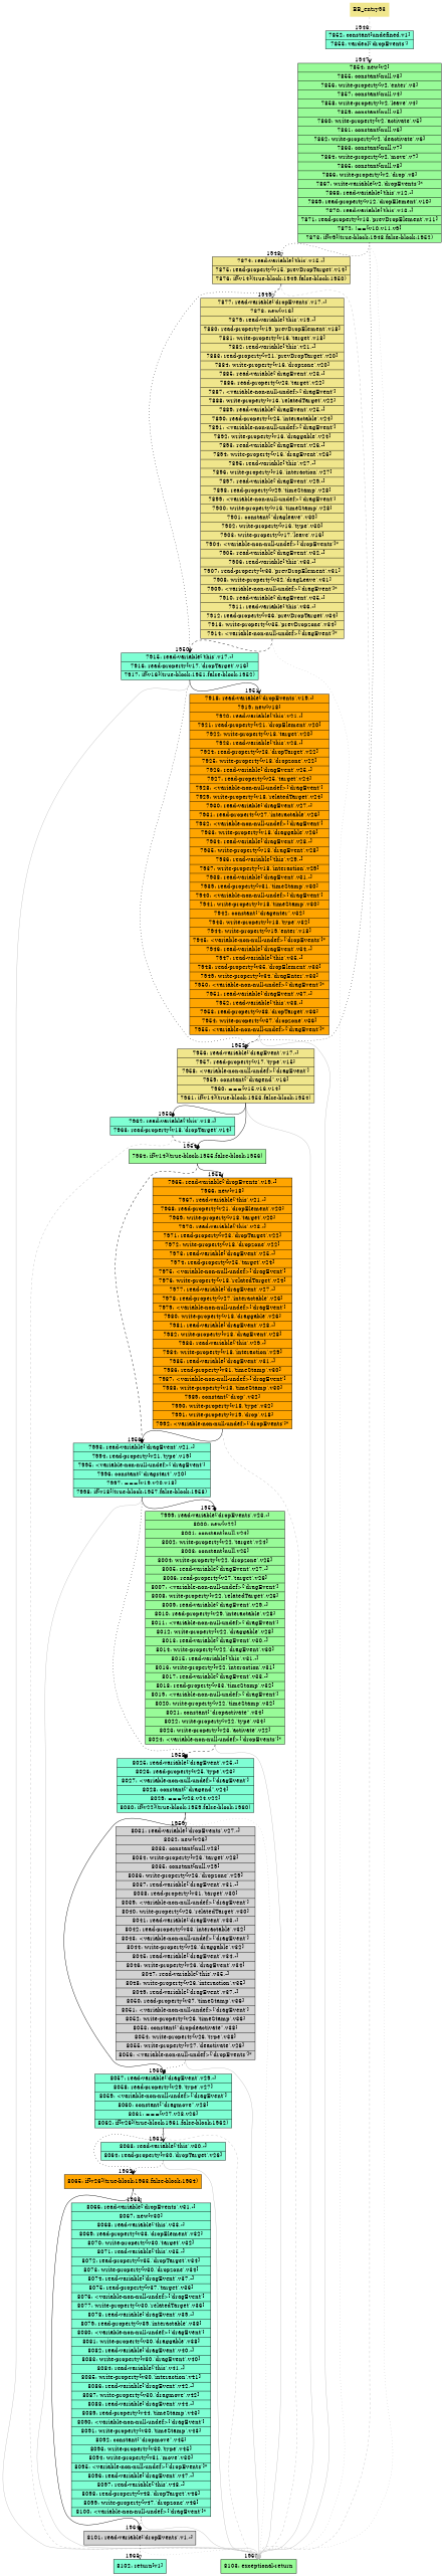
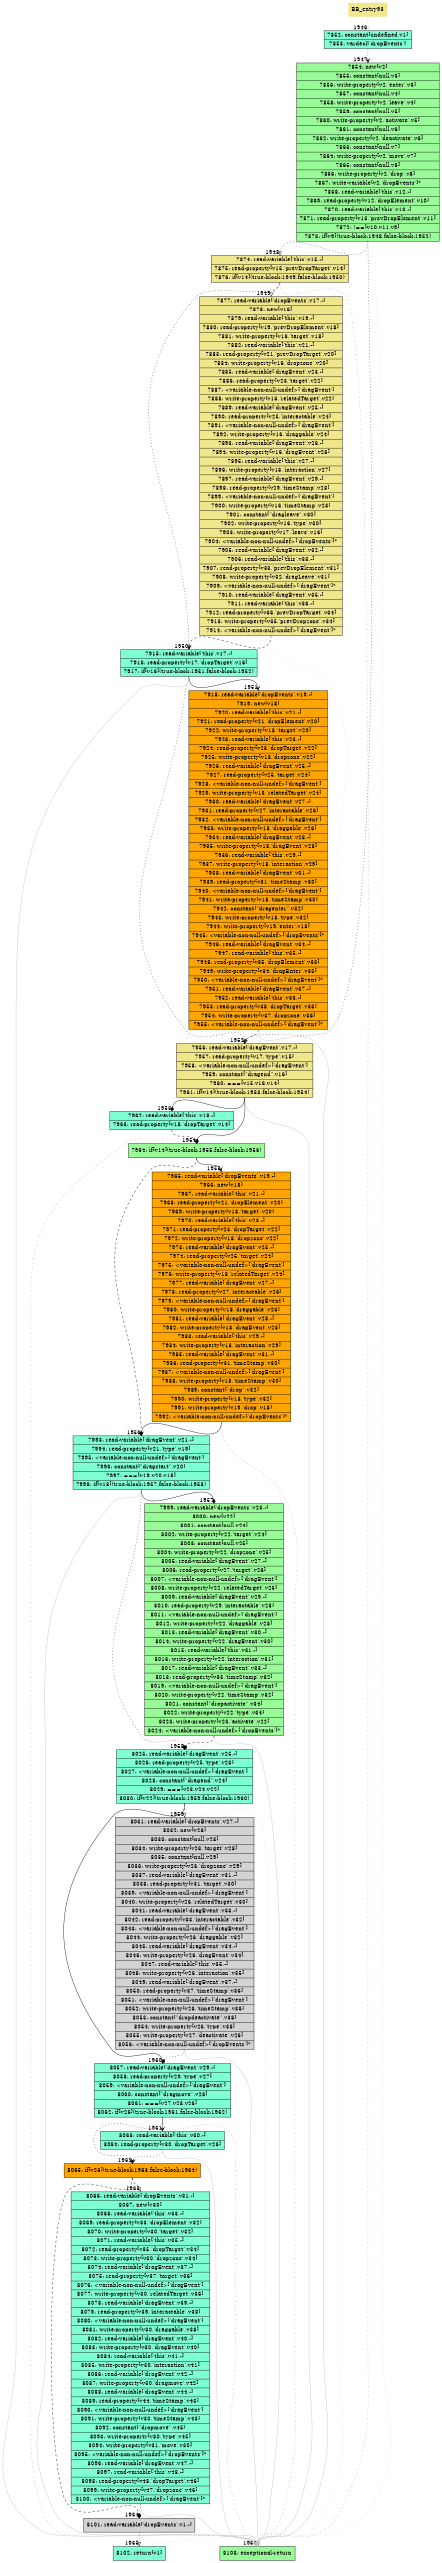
  digraph {
    rankdir=TD
    node [fillcolor=aquamarine shape=record style=filled]
    edge [arrowhead=onormal headport=n style=solid tailport=s]
    BB_entry93 [fillcolor=khaki shape=none]
    n2 [label="{7852: constant[undefined,v1]|7853: vardecl['dropEvents']}"]
    n3 [fillcolor=palegreen label="{7854: new[v2]|7855: constant[null,v3]|7856: write-property[v2,'enter',v3]|7857: constant[null,v4]|7858: write-property[v2,'leave',v4]|7859: constant[null,v5]|7860: write-property[v2,'activate',v5]|7861: constant[null,v6]|7862: write-property[v2,'deactivate',v6]|7863: constant[null,v7]|7864: write-property[v2,'move',v7]|7865: constant[null,v8]|7866: write-property[v2,'drop',v8]|7867: write-variable[v2,'dropEvents']*|7868: read-variable['this',v12,-]|7869: read-property[v12,'dropElement',v10]|7870: read-variable['this',v13,-]|7871: read-property[v13,'prevDropElement',v11]|7872: !==[v10,v11,v9]|7873: if[v9](true-block:1948,false-block:1952)}"]
    n4 [fillcolor=khaki label="{7874: read-variable['this',v15,-]|7875: read-property[v15,'prevDropTarget',v14]|7876: if[v14](true-block:1949,false-block:1950)}"]
    n5 [fillcolor=khaki label="{7956: read-variable['dragEvent',v17,-]|7957: read-property[v17,'type',v15]|7958: \<variable-non-null-undef\>['dragEvent']|7959: constant[\"dragend\",v16]|7960: ===[v15,v16,v14]|7961: if[v14](true-block:1953,false-block:1954)}"]
    n6 [fillcolor=palegreen label="{8103: exceptional-return}"]
    n7 [fillcolor=khaki label="{7877: read-variable['dropEvents',v17,-]|7878: new[v16]|7879: read-variable['this',v19,-]|7880: read-property[v19,'prevDropElement',v18]|7881: write-property[v16,'target',v18]|7882: read-variable['this',v21,-]|7883: read-property[v21,'prevDropTarget',v20]|7884: write-property[v16,'dropzone',v20]|7885: read-variable['dragEvent',v23,-]|7886: read-property[v23,'target',v22]|7887: \<variable-non-null-undef\>['dragEvent']|7888: write-property[v16,'relatedTarget',v22]|7889: read-variable['dragEvent',v25,-]|7890: read-property[v25,'interactable',v24]|7891: \<variable-non-null-undef\>['dragEvent']|7892: write-property[v16,'draggable',v24]|7893: read-variable['dragEvent',v26,-]|7894: write-property[v16,'dragEvent',v26]|7895: read-variable['this',v27,-]|7896: write-property[v16,'interaction',v27]|7897: read-variable['dragEvent',v29,-]|7898: read-property[v29,'timeStamp',v28]|7899: \<variable-non-null-undef\>['dragEvent']|7900: write-property[v16,'timeStamp',v28]|7901: constant[\"dragleave\",v30]|7902: write-property[v16,'type',v30]|7903: write-property[v17,'leave',v16]|7904: \<variable-non-null-undef\>['dropEvents']*|7905: read-variable['dragEvent',v32,-]|7906: read-variable['this',v33,-]|7907: read-property[v33,'prevDropElement',v31]|7908: write-property[v32,'dragLeave',v31]|7909: \<variable-non-null-undef\>['dragEvent']*|7910: read-variable['dragEvent',v35,-]|7911: read-variable['this',v36,-]|7912: read-property[v36,'prevDropTarget',v34]|7913: write-property[v35,'prevDropzone',v34]|7914: \<variable-non-null-undef\>['dragEvent']*}"]
    n8 [label="{7915: read-variable['this',v17,-]|7916: read-property[v17,'dropTarget',v16]|7917: if[v16](true-block:1951,false-block:1952)}"]
    n9 [fillcolor=palegreen label="{7964: if[v14](true-block:1955,false-block:1956)}"]
    n10 [label="{7962: read-variable['this',v18,-]|7963: read-property[v18,'dropTarget',v14]}"]
    n11 [fillcolor=orange label="{7918: read-variable['dropEvents',v19,-]|7919: new[v18]|7920: read-variable['this',v21,-]|7921: read-property[v21,'dropElement',v20]|7922: write-property[v18,'target',v20]|7923: read-variable['this',v23,-]|7924: read-property[v23,'dropTarget',v22]|7925: write-property[v18,'dropzone',v22]|7926: read-variable['dragEvent',v25,-]|7927: read-property[v25,'target',v24]|7928: \<variable-non-null-undef\>['dragEvent']|7929: write-property[v18,'relatedTarget',v24]|7930: read-variable['dragEvent',v27,-]|7931: read-property[v27,'interactable',v26]|7932: \<variable-non-null-undef\>['dragEvent']|7933: write-property[v18,'draggable',v26]|7934: read-variable['dragEvent',v28,-]|7935: write-property[v18,'dragEvent',v28]|7936: read-variable['this',v29,-]|7937: write-property[v18,'interaction',v29]|7938: read-variable['dragEvent',v31,-]|7939: read-property[v31,'timeStamp',v30]|7940: \<variable-non-null-undef\>['dragEvent']|7941: write-property[v18,'timeStamp',v30]|7942: constant[\"dragenter\",v32]|7943: write-property[v18,'type',v32]|7944: write-property[v19,'enter',v18]|7945: \<variable-non-null-undef\>['dropEvents']*|7946: read-variable['dragEvent',v34,-]|7947: read-variable['this',v35,-]|7948: read-property[v35,'dropElement',v33]|7949: write-property[v34,'dragEnter',v33]|7950: \<variable-non-null-undef\>['dragEvent']*|7951: read-variable['dragEvent',v37,-]|7952: read-variable['this',v38,-]|7953: read-property[v38,'dropTarget',v36]|7954: write-property[v37,'dropzone',v36]|7955: \<variable-non-null-undef\>['dragEvent']*}"]
    n12 [fillcolor=orange label="{7965: read-variable['dropEvents',v19,-]|7966: new[v18]|7967: read-variable['this',v21,-]|7968: read-property[v21,'dropElement',v20]|7969: write-property[v18,'target',v20]|7970: read-variable['this',v23,-]|7971: read-property[v23,'dropTarget',v22]|7972: write-property[v18,'dropzone',v22]|7973: read-variable['dragEvent',v25,-]|7974: read-property[v25,'target',v24]|7975: \<variable-non-null-undef\>['dragEvent']|7976: write-property[v18,'relatedTarget',v24]|7977: read-variable['dragEvent',v27,-]|7978: read-property[v27,'interactable',v26]|7979: \<variable-non-null-undef\>['dragEvent']|7980: write-property[v18,'draggable',v26]|7981: read-variable['dragEvent',v28,-]|7982: write-property[v18,'dragEvent',v28]|7983: read-variable['this',v29,-]|7984: write-property[v18,'interaction',v29]|7985: read-variable['dragEvent',v31,-]|7986: read-property[v31,'timeStamp',v30]|7987: \<variable-non-null-undef\>['dragEvent']|7988: write-property[v18,'timeStamp',v30]|7989: constant[\"drop\",v32]|7990: write-property[v18,'type',v32]|7991: write-property[v19,'drop',v18]|7992: \<variable-non-null-undef\>['dropEvents']*}"]
    n13 [label="{7993: read-variable['dragEvent',v21,-]|7994: read-property[v21,'type',v19]|7995: \<variable-non-null-undef\>['dragEvent']|7996: constant[\"dragstart\",v20]|7997: ===[v19,v20,v18]|7998: if[v18](true-block:1957,false-block:1958)}"]
    n14 [fillcolor=palegreen label="{7999: read-variable['dropEvents',v23,-]|8000: new[v22]|8001: constant[null,v24]|8002: write-property[v22,'target',v24]|8003: constant[null,v25]|8004: write-property[v22,'dropzone',v25]|8005: read-variable['dragEvent',v27,-]|8006: read-property[v27,'target',v26]|8007: \<variable-non-null-undef\>['dragEvent']|8008: write-property[v22,'relatedTarget',v26]|8009: read-variable['dragEvent',v29,-]|8010: read-property[v29,'interactable',v28]|8011: \<variable-non-null-undef\>['dragEvent']|8012: write-property[v22,'draggable',v28]|8013: read-variable['dragEvent',v30,-]|8014: write-property[v22,'dragEvent',v30]|8015: read-variable['this',v31,-]|8016: write-property[v22,'interaction',v31]|8017: read-variable['dragEvent',v33,-]|8018: read-property[v33,'timeStamp',v32]|8019: \<variable-non-null-undef\>['dragEvent']|8020: write-property[v22,'timeStamp',v32]|8021: constant[\"dropactivate\",v34]|8022: write-property[v22,'type',v34]|8023: write-property[v23,'activate',v22]|8024: \<variable-non-null-undef\>['dropEvents']*}"]
    n15 [label="{8025: read-variable['dragEvent',v25,-]|8026: read-property[v25,'type',v23]|8027: \<variable-non-null-undef\>['dragEvent']|8028: constant[\"dragend\",v24]|8029: ===[v23,v24,v22]|8030: if[v22](true-block:1959,false-block:1960)}"]
    n16 [fillcolor=lightgrey label="{8031: read-variable['dropEvents',v27,-]|8032: new[v26]|8033: constant[null,v28]|8034: write-property[v26,'target',v28]|8035: constant[null,v29]|8036: write-property[v26,'dropzone',v29]|8037: read-variable['dragEvent',v31,-]|8038: read-property[v31,'target',v30]|8039: \<variable-non-null-undef\>['dragEvent']|8040: write-property[v26,'relatedTarget',v30]|8041: read-variable['dragEvent',v33,-]|8042: read-property[v33,'interactable',v32]|8043: \<variable-non-null-undef\>['dragEvent']|8044: write-property[v26,'draggable',v32]|8045: read-variable['dragEvent',v34,-]|8046: write-property[v26,'dragEvent',v34]|8047: read-variable['this',v35,-]|8048: write-property[v26,'interaction',v35]|8049: read-variable['dragEvent',v37,-]|8050: read-property[v37,'timeStamp',v36]|8051: \<variable-non-null-undef\>['dragEvent']|8052: write-property[v26,'timeStamp',v36]|8053: constant[\"dropdeactivate\",v38]|8054: write-property[v26,'type',v38]|8055: write-property[v27,'deactivate',v26]|8056: \<variable-non-null-undef\>['dropEvents']*}"]
    n17 [label="{8057: read-variable['dragEvent',v29,-]|8058: read-property[v29,'type',v27]|8059: \<variable-non-null-undef\>['dragEvent']|8060: constant[\"dragmove\",v28]|8061: ===[v27,v28,v26]|8062: if[v26](true-block:1961,false-block:1962)}"]
    n18 [fillcolor=orange label="{8065: if[v26](true-block:1963,false-block:1964)}"]
    n19 [label="{8063: read-variable['this',v30,-]|8064: read-property[v30,'dropTarget',v26]}"]
    n20 [label="{8066: read-variable['dropEvents',v31,-]|8067: new[v30]|8068: read-variable['this',v33,-]|8069: read-property[v33,'dropElement',v32]|8070: write-property[v30,'target',v32]|8071: read-variable['this',v35,-]|8072: read-property[v35,'dropTarget',v34]|8073: write-property[v30,'dropzone',v34]|8074: read-variable['dragEvent',v37,-]|8075: read-property[v37,'target',v36]|8076: \<variable-non-null-undef\>['dragEvent']|8077: write-property[v30,'relatedTarget',v36]|8078: read-variable['dragEvent',v39,-]|8079: read-property[v39,'interactable',v38]|8080: \<variable-non-null-undef\>['dragEvent']|8081: write-property[v30,'draggable',v38]|8082: read-variable['dragEvent',v40,-]|8083: write-property[v30,'dragEvent',v40]|8084: read-variable['this',v41,-]|8085: write-property[v30,'interaction',v41]|8086: read-variable['dragEvent',v42,-]|8087: write-property[v30,'dragmove',v42]|8088: read-variable['dragEvent',v44,-]|8089: read-property[v44,'timeStamp',v43]|8090: \<variable-non-null-undef\>['dragEvent']|8091: write-property[v30,'timeStamp',v43]|8092: constant[\"dropmove\",v45]|8093: write-property[v30,'type',v45]|8094: write-property[v31,'move',v30]|8095: \<variable-non-null-undef\>['dropEvents']*|8096: read-variable['dragEvent',v47,-]|8097: read-variable['this',v48,-]|8098: read-property[v48,'dropTarget',v46]|8099: write-property[v47,'dropzone',v46]|8100: \<variable-non-null-undef\>['dragEvent']*}"]
    n21 [fillcolor=lightgrey label="{8101: read-variable['dropEvents',v1,-]}"]
    n22 [label="{8102: return[v1]}"]
    BB_entry93 -> n2 [color=gray headlabel="    1946" style=dashed]
    n2 -> n3 [arrowhead=vee headlabel="      1947" style=dotted]
    n3 -> n4 [headlabel="      1948" style=dotted]
    n3 -> n5 [headlabel="      1952" style=dotted]
    n3 -> n6 [color=gray headlabel="      1966" style=dotted]
    n4 -> n6 [arrowhead=diamond color=gray style=dashed]
    n4 -> n7 [headlabel="      1949" style=dashed]
    n4 -> n8 [headlabel="      1950" style=dotted]
    n5 -> n6 [color=gray]
    n5 -> n9 [arrowhead=diamond headlabel="      1954"]
    n5 -> n10 [arrowhead=diamond headlabel="      1953"]
    n7 -> n6 [color=gray style=dotted]
    n7 -> n8 [arrowhead=vee style=dashed]
    n8 -> n5 [arrowhead=vee style=dotted]
    n8 -> n6 [color=gray]
    n8 -> n11 [arrowhead=vee headlabel="      1951"]
    n9 -> n12 [arrowhead=vee headlabel="      1955"]
    n9 -> n13 [arrowhead=diamond headlabel="      1956" style=dashed]
    n10 -> n6 [arrowhead=diamond color=gray style=dashed]
    n10 -> n9 [arrowhead=vee style=dashed]
    n11 -> n5 [style=dashed]
    n11 -> n6 [arrowhead=diamond color=gray]
    n12 -> n6 [arrowhead=diamond color=gray style=dashed]
    n12 -> n13 [arrowhead=vee]
    n13 -> n6 [arrowhead=diamond color=gray]
    n13 -> n14 [arrowhead=diamond headlabel="      1957"]
    n13 -> n15 [arrowhead=diamond headlabel="      1958" style=dotted]
    n14 -> n6 [color=gray]
    n14 -> n15 [arrowhead=diamond style=dashed]
    n15 -> n6 [color=gray style=dotted]
    n15 -> n16 [headlabel="      1959" style=dashed]
    n15 -> n17 [headlabel="      1960"]
    n16 -> n6 [arrowhead=diamond color=gray]
    n16 -> n17 [arrowhead=diamond style=dotted]
    n17 -> n6 [color=gray style=dashed]
    n17 -> n18 [arrowhead=vee headlabel="      1962" style=dotted]
    n17 -> n19 [arrowhead=vee headlabel="      1961"]
    n18 -> n20 [headlabel="      1963" style=dashed]
-   n18 -> n21 [arrowhead=diamond headlabel="      1964"]
+   n18 -> n21 [arrowhead=diamond headlabel="      1964" style=dashed]
    n19 -> n6 [arrowhead=vee color=gray]
    n19 -> n18 [arrowhead=vee style=dotted]
    n20 -> n6 [arrowhead=diamond color=gray]
    n20 -> n21 [arrowhead=diamond style=dotted]
    n21 -> n6 [arrowhead=vee color=gray style=dotted]
    n21 -> n22 [headlabel="      1965" style=dotted]
  }
